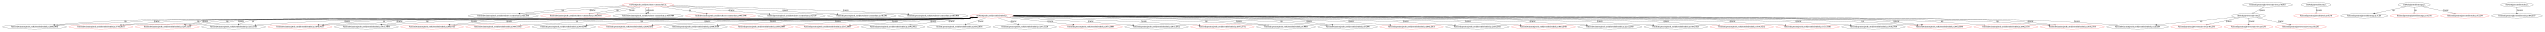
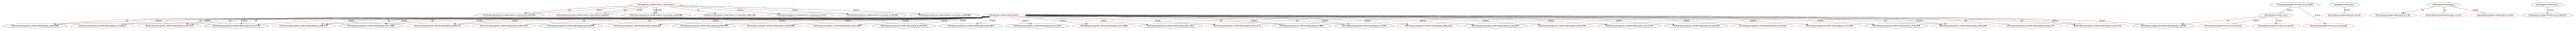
  digraph {
    fontname="Liberation Serif"
    node [color=black fontname="Liberation Serif"]
    edge [arrowhead=vee fontname="Liberation Serif"]
    "FunctionDeclaration@node_modules/todomvc-common/base.js:3825,3990"
    "rootNode@node_modules/todomvc-common/base.js:," [color=red]
    "FunctionDeclaration@node_modules/todomvc-common/base.js:3993,4106" [color=red]
    "FunctionDeclaration@node_modules/todomvc-common/base.js:4109,4484"
    "FunctionDeclaration@node_modules/todomvc-common/base.js:4487,5446" [color=red]
    "FunctionExpression@node_modules/todomvc-common/base.js:16,7247"
    "FunctionExpression@node_modules/todomvc-common/base.js:149,3349"
    "FunctionExpression@node_modules/todomvc-common/base.js:4385,4480"
    "FunctionExpression@node_modules/mithril/mithril.js:9,44818"
    "rootNode@node_modules/mithril/mithril.js:," [color=red]
    "FunctionDeclaration@node_modules/mithril/mithril.js:591,840"
    "FunctionDeclaration@node_modules/mithril/mithril.js:2688,17923" [color=red]
    "FunctionDeclaration@node_modules/mithril/mithril.js:20453,20900" [color=red]
    "FunctionDeclaration@node_modules/mithril/mithril.js:20902,21510" [color=red]
    "FunctionDeclaration@node_modules/mithril/mithril.js:23656,23793" [color=red]
    "FunctionDeclaration@node_modules/mithril/mithril.js:23899,24092"
    "FunctionDeclaration@node_modules/mithril/mithril.js:27766,28511" [color=red]
    "FunctionDeclaration@node_modules/mithril/mithril.js:32267,32351" [color=red]
    "FunctionDeclaration@node_modules/mithril/mithril.js:32353,33427"
    "FunctionDeclaration@node_modules/mithril/mithril.js:33978,34113" [color=red]
    "FunctionDeclaration@node_modules/mithril/mithril.js:34115,34905"
    "FunctionDeclaration@node_modules/mithril/mithril.js:34907,35421" [color=red]
    "FunctionExpression@node_modules/mithril/mithril.js:24104,24405"
    "FunctionExpression@node_modules/mithril/mithril.js:29284,32052" [color=red]
    "FunctionExpression@node_modules/mithril/mithril.js:29998,30190"
    "FunctionExpression@node_modules/mithril/mithril.js:29569,29899" [color=red]
    "FunctionExpression@node_modules/mithril/mithril.js:25315,26838" [color=red]
    "FunctionExpression@node_modules/mithril/mithril.js:23943,24022"
    "FunctionExpression@node_modules/mithril/mithril.js:28561,28591"
    "FunctionExpression@node_modules/mithril/mithril.js:32071,32238"
    "FunctionExpression@node_modules/mithril/mithril.js:28751,28886" [color=red]
    "FunctionExpression@node_modules/mithril/mithril.js:28613,28722"
    "FunctionExpression@node_modules/mithril/mithril.js:26875,27732" [color=red]
    "FunctionDeclaration@node_modules/mithril/mithril.js:1228,2686"
    "FunctionExpression@node_modules/mithril/mithril.js:28902,29133" [color=red]
    "FunctionExpression@node_modules/mithril/mithril.js:22930,23653"
    "FunctionDeclaration@node_modules/mithril/mithril.js:18003,20451" [color=red]
    "FunctionDeclaration@node_modules/mithril/mithril.js:22211,22439"
    "FunctionExpression@node_modules/mithril/mithril.js:16106,16218"
    "FunctionExpression@node_modules/mithril/mithril.js:16141,16212" [color=red]
    "FunctionExpression@node_modules/mithril/mithril.js:31727,31883" [color=red]
    "FunctionExpression@node_modules/mithril/mithril.js:27658,27690"
    "rootNode@js/models/todo.js:,"
    "FunctionExpression@js/models/todo.js:66,141" [color=red]
    "rootNode@js/models/storage.js:,"
    "FunctionExpression@js/models/storage.js:37,288"
    "FunctionExpression@js/models/storage.js:110,191" [color=red]
    "FunctionExpression@js/controllers/todo.js:67,2244" [color=red]
    "rootNode@js/controllers/todo.js:,"
    "FunctionExpression@js/controllers/todo.js:1896,2037"
    "rootNode@js/views/main-view.js:,"
    "FunctionExpression@js/views/main-view.js:358,2365" [color=red]
    "FunctionExpression@js/views/main-view.js:403,2363" [color=red]
    "FunctionExpression@js/views/main-view.js:83,343" [color=red]
    "FunctionExpression@js/views/main-view.js:709,813"
    "rootNode@node_modules/todomvc-common/base.js:," -> "FunctionDeclaration@node_modules/todomvc-common/base.js:3825,3990" [label=tajs]
    "rootNode@node_modules/todomvc-common/base.js:," -> "FunctionDeclaration@node_modules/todomvc-common/base.js:3825,3990" [arrowhead=odot label=dynamic]
    "rootNode@node_modules/todomvc-common/base.js:," -> "FunctionDeclaration@node_modules/todomvc-common/base.js:3993,4106" [arrowhead=odot label=tajs]
    "rootNode@node_modules/todomvc-common/base.js:," -> "FunctionDeclaration@node_modules/todomvc-common/base.js:3993,4106" [arrowhead=odot label=dynamic]
    "rootNode@node_modules/todomvc-common/base.js:," -> "FunctionDeclaration@node_modules/todomvc-common/base.js:4109,4484" [arrowhead=tee label=tajs]
    "rootNode@node_modules/todomvc-common/base.js:," -> "FunctionDeclaration@node_modules/todomvc-common/base.js:4109,4484" [label=dynamic]
    "rootNode@node_modules/todomvc-common/base.js:," -> "FunctionDeclaration@node_modules/todomvc-common/base.js:4487,5446" [arrowhead=tee label=tajs]
    "rootNode@node_modules/todomvc-common/base.js:," -> "FunctionExpression@node_modules/todomvc-common/base.js:16,7247" [arrowhead=tee label=dynamic]
    "rootNode@node_modules/todomvc-common/base.js:," -> "FunctionExpression@node_modules/todomvc-common/base.js:149,3349" [arrowhead=tee label=dynamic]
    "rootNode@node_modules/todomvc-common/base.js:," -> "FunctionExpression@node_modules/todomvc-common/base.js:4385,4480" [label=dynamic]
    "rootNode@node_modules/mithril/mithril.js:," -> "FunctionExpression@node_modules/mithril/mithril.js:9,44818" [arrowhead=odot label=tajs]
    "rootNode@node_modules/mithril/mithril.js:," -> "FunctionExpression@node_modules/mithril/mithril.js:9,44818" [arrowhead=odot label=dynamic]
    "rootNode@node_modules/mithril/mithril.js:," -> "FunctionDeclaration@node_modules/mithril/mithril.js:591,840" [arrowhead=odot label=tajs]
    "rootNode@node_modules/mithril/mithril.js:," -> "FunctionDeclaration@node_modules/mithril/mithril.js:591,840" [arrowhead=tee label=dynamic]
    "rootNode@node_modules/mithril/mithril.js:," -> "FunctionDeclaration@node_modules/mithril/mithril.js:2688,17923" [arrowhead=odot label=tajs]
    "rootNode@node_modules/mithril/mithril.js:," -> "FunctionDeclaration@node_modules/mithril/mithril.js:2688,17923" [label=dynamic]
    "rootNode@node_modules/mithril/mithril.js:," -> "FunctionDeclaration@node_modules/mithril/mithril.js:20453,20900" [arrowhead=tee label=tajs]
    "rootNode@node_modules/mithril/mithril.js:," -> "FunctionDeclaration@node_modules/mithril/mithril.js:20453,20900" [label=dynamic]
    "rootNode@node_modules/mithril/mithril.js:," -> "FunctionDeclaration@node_modules/mithril/mithril.js:20902,21510" [arrowhead=odot label=tajs]
    "rootNode@node_modules/mithril/mithril.js:," -> "FunctionDeclaration@node_modules/mithril/mithril.js:23656,23793" [label=tajs]
    "rootNode@node_modules/mithril/mithril.js:," -> "FunctionDeclaration@node_modules/mithril/mithril.js:23656,23793" [arrowhead=odot label=dynamic]
    "rootNode@node_modules/mithril/mithril.js:," -> "FunctionDeclaration@node_modules/mithril/mithril.js:23899,24092" [label=tajs]
    "rootNode@node_modules/mithril/mithril.js:," -> "FunctionDeclaration@node_modules/mithril/mithril.js:23899,24092" [arrowhead=odot label=dynamic]
    "rootNode@node_modules/mithril/mithril.js:," -> "FunctionDeclaration@node_modules/mithril/mithril.js:27766,28511" [arrowhead=tee label=tajs]
    "rootNode@node_modules/mithril/mithril.js:," -> "FunctionDeclaration@node_modules/mithril/mithril.js:27766,28511" [arrowhead=odot label=dynamic]
    "rootNode@node_modules/mithril/mithril.js:," -> "FunctionDeclaration@node_modules/mithril/mithril.js:32267,32351" [label=tajs]
    "rootNode@node_modules/mithril/mithril.js:," -> "FunctionDeclaration@node_modules/mithril/mithril.js:32267,32351" [arrowhead=tee label=dynamic]
    "rootNode@node_modules/mithril/mithril.js:," -> "FunctionDeclaration@node_modules/mithril/mithril.js:32353,33427" [arrowhead=tee label=tajs]
    "rootNode@node_modules/mithril/mithril.js:," -> "FunctionDeclaration@node_modules/mithril/mithril.js:32353,33427" [arrowhead=tee label=dynamic]
    "rootNode@node_modules/mithril/mithril.js:," -> "FunctionDeclaration@node_modules/mithril/mithril.js:33978,34113" [arrowhead=tee label=tajs]
    "rootNode@node_modules/mithril/mithril.js:," -> "FunctionDeclaration@node_modules/mithril/mithril.js:33978,34113" [label=dynamic]
    "rootNode@node_modules/mithril/mithril.js:," -> "FunctionDeclaration@node_modules/mithril/mithril.js:34115,34905" [label=tajs]
    "rootNode@node_modules/mithril/mithril.js:," -> "FunctionDeclaration@node_modules/mithril/mithril.js:34115,34905" [arrowhead=odot label=dynamic]
    "rootNode@node_modules/mithril/mithril.js:," -> "FunctionDeclaration@node_modules/mithril/mithril.js:34907,35421" [arrowhead=odot label=tajs]
    "rootNode@node_modules/mithril/mithril.js:," -> "FunctionExpression@node_modules/mithril/mithril.js:24104,24405" [label=dynamic]
    "rootNode@node_modules/mithril/mithril.js:," -> "FunctionExpression@node_modules/mithril/mithril.js:29284,32052" [label=dynamic]
    "rootNode@node_modules/mithril/mithril.js:," -> "FunctionExpression@node_modules/mithril/mithril.js:29998,30190" [arrowhead=tee label=dynamic]
    "rootNode@node_modules/mithril/mithril.js:," -> "FunctionExpression@node_modules/mithril/mithril.js:29569,29899" [arrowhead=odot label=dynamic]
    "rootNode@node_modules/mithril/mithril.js:," -> "FunctionExpression@node_modules/mithril/mithril.js:25315,26838" [arrowhead=tee label=dynamic]
    "rootNode@node_modules/mithril/mithril.js:," -> "FunctionExpression@node_modules/mithril/mithril.js:23943,24022" [arrowhead=odot label=dynamic]
    "rootNode@node_modules/mithril/mithril.js:," -> "FunctionExpression@node_modules/mithril/mithril.js:28561,28591" [arrowhead=tee label=dynamic]
    "rootNode@node_modules/mithril/mithril.js:," -> "FunctionExpression@node_modules/mithril/mithril.js:32071,32238" [arrowhead=tee label=dynamic]
    "rootNode@node_modules/mithril/mithril.js:," -> "FunctionExpression@node_modules/mithril/mithril.js:28751,28886" [label=dynamic]
    "rootNode@node_modules/mithril/mithril.js:," -> "FunctionExpression@node_modules/mithril/mithril.js:28613,28722" [label=dynamic]
    "rootNode@node_modules/mithril/mithril.js:," -> "FunctionExpression@node_modules/mithril/mithril.js:26875,27732" [label=dynamic]
    "rootNode@node_modules/mithril/mithril.js:," -> "FunctionDeclaration@node_modules/mithril/mithril.js:1228,2686" [arrowhead=odot label=dynamic]
    "rootNode@node_modules/mithril/mithril.js:," -> "FunctionExpression@node_modules/mithril/mithril.js:28902,29133" [label=dynamic]
    "rootNode@node_modules/mithril/mithril.js:," -> "FunctionExpression@node_modules/mithril/mithril.js:22930,23653" [arrowhead=tee label=dynamic]
    "rootNode@node_modules/mithril/mithril.js:," -> "FunctionDeclaration@node_modules/mithril/mithril.js:18003,20451" [label=dynamic]
    "rootNode@node_modules/mithril/mithril.js:," -> "FunctionDeclaration@node_modules/mithril/mithril.js:22211,22439" [label=dynamic]
    "rootNode@node_modules/mithril/mithril.js:," -> "FunctionExpression@node_modules/mithril/mithril.js:16106,16218" [label=dynamic]
    "rootNode@node_modules/mithril/mithril.js:," -> "FunctionExpression@node_modules/mithril/mithril.js:16141,16212" [arrowhead=odot label=dynamic]
    "rootNode@node_modules/mithril/mithril.js:," -> "FunctionExpression@node_modules/mithril/mithril.js:31727,31883" [arrowhead=tee label=dynamic]
    "rootNode@node_modules/mithril/mithril.js:," -> "FunctionExpression@node_modules/mithril/mithril.js:27658,27690" [label=dynamic]
    "rootNode@js/models/todo.js:," -> "FunctionExpression@js/models/todo.js:66,141" [arrowhead=odot label=dynamic]
    "rootNode@js/models/storage.js:," -> "FunctionExpression@js/models/storage.js:37,288" [label=tajs]
    "rootNode@js/models/storage.js:," -> "FunctionExpression@js/models/storage.js:110,191" [arrowhead=odot label=tajs]
    "rootNode@js/models/storage.js:," -> "FunctionExpression@js/controllers/todo.js:67,2244" [arrowhead=odot label=dynamic]
    "rootNode@js/controllers/todo.js:," -> "FunctionExpression@js/controllers/todo.js:1896,2037" [arrowhead=tee label=dynamic]
    "rootNode@js/views/main-view.js:," -> "FunctionDeclaration@node_modules/mithril/mithril.js:1228,2686" [label=tajs]
-   "rootNode@js/views/main-view.js:," -> "FunctionExpression@js/views/main-view.js:358,2365" [arrowhead=tee label=dynamic]
+   "FunctionExpression@js/views/main-view.js:709,813" -> "FunctionExpression@js/views/main-view.js:358,2365" [arrowhead=tee label=dynamic]
    "rootNode@js/views/main-view.js:," -> "FunctionExpression@js/views/main-view.js:403,2363" [arrowhead=odot label=dynamic]
    "rootNode@js/views/main-view.js:," -> "FunctionExpression@js/views/main-view.js:83,343" [arrowhead=tee label=dynamic]
    "FunctionExpression@js/views/main-view.js:709,813" -> "rootNode@js/views/main-view.js:," [arrowhead=odot label=dynamic]
  }
